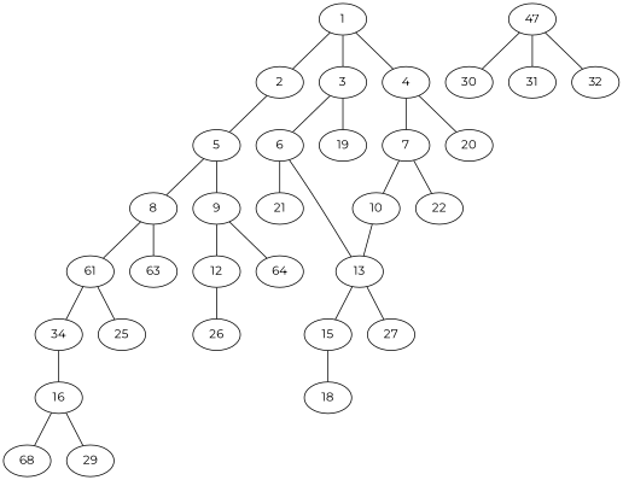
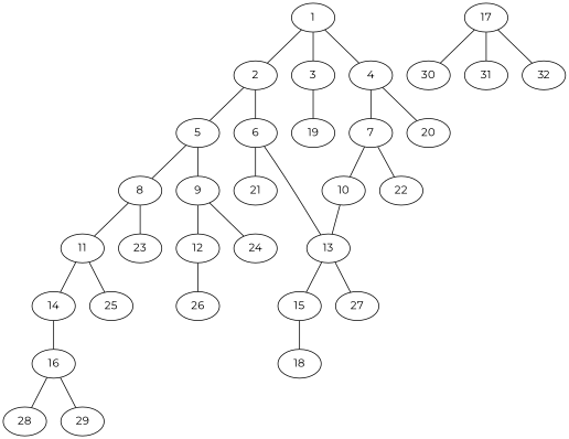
  graph {
    fontname=Montserrat
    node [chem=C fontname=Montserrat]
    edge [fontname=Montserrat valence=1]
    2 [chem=O]
    1
    3
    4
    5
    6
    19 [chem=H]
    7
    20 [chem=H]
    8
    9
    21 [chem=H]
    13 [chem=N]
    10
    22 [chem=H]
-   11 [label=61]
-   23 [chem=H label=63]
+   11
+   23 [chem=H]
    12
-   24 [chem=H label=64]
-   14 [label=34]
+   24 [chem=H]
+   14
    25 [chem=H]
    26 [chem=H]
    15
    27 [chem=H]
    16 [chem=N]
    18 [chem=O]
-   28 [chem=H label=68]
+   28 [chem=H]
    29 [chem=H]
    30 [chem=H]
-   17 [label=47]
+   17
    31 [chem=H]
    32 [chem=H]
    2 -- 5
    1 -- 2
    1 -- 3 [valence=2]
    1 -- 4
-   3 -- 6
+   2 -- 6
    3 -- 19
    4 -- 7 [valence=2]
    4 -- 20
    5 -- 8
    5 -- 9 [valence=2]
    6 -- 21
    6 -- 13 [valence=2]
    7 -- 10
    7 -- 22
    8 -- 11 [valence=2]
    8 -- 23
    9 -- 12
    9 -- 24
    13 -- 15
    13 -- 27
    10 -- 13
    11 -- 14
    11 -- 25
    12 -- 26
    14 -- 16
    15 -- 18 [valence=2]
    16 -- 28
    16 -- 29
    17 -- 30
    17 -- 31
    17 -- 32
  }
